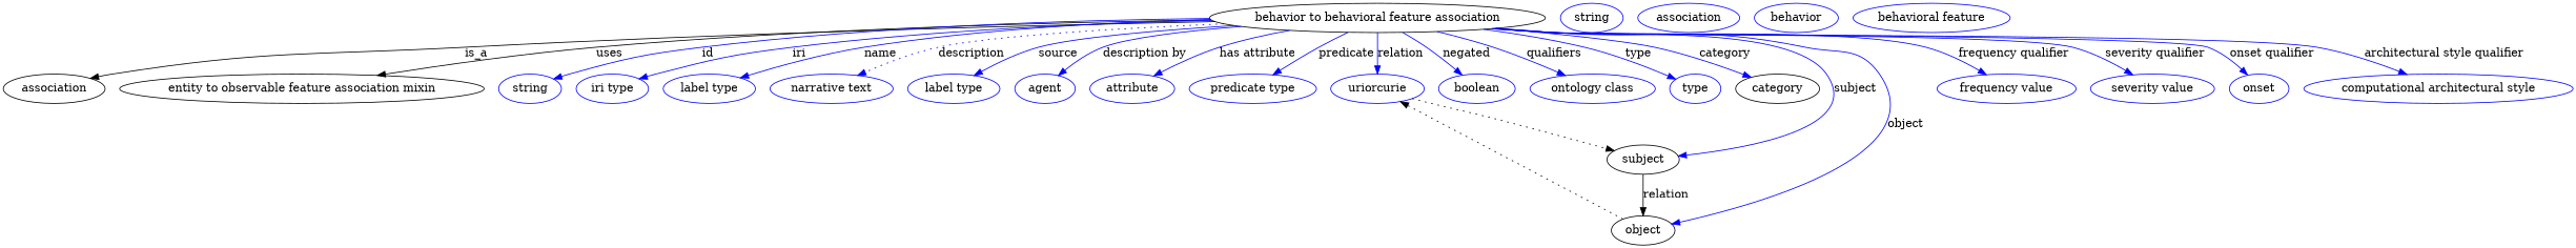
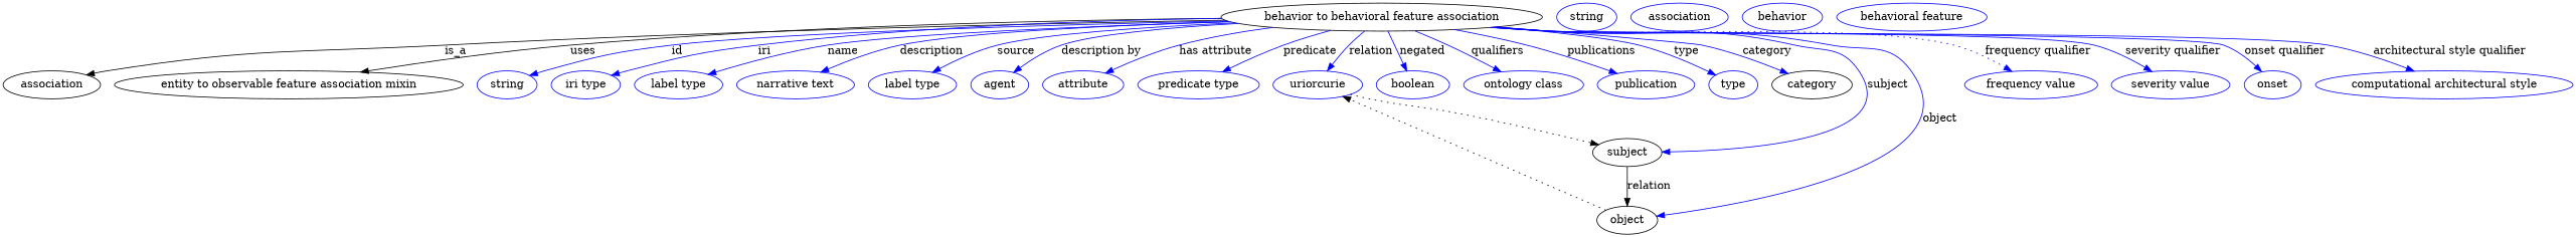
  digraph {
    node [color=blue]
    edge [color=blue style=solid]
    n1 [height=0.5 label="behavior to behavioral feature association" width=5.7231 color=""]
    association [height=0.5 width=1.7332 color=""]
    "entity to observable feature association mixin" [height=0.5 width=6.2106 color=""]
    n4 [height=0.5 label=string width=1.0652]
    n5 [height=0.5 label="iri type" width=1.2277]
    n6 [height=0.5 label="label type" width=1.5707]
    n7 [height=0.5 label="narrative text" width=2.0943]
    n8 [height=0.5 label="label type" width=1.5707]
    n9 [height=0.5 label=agent width=1.0291]
    n10 [height=0.5 label=attribute width=1.4443]
    n11 [height=0.5 label="predicate type" width=2.1665]
    n12 [height=0.5 label=uriorcurie width=1.5887]
    n13 [height=0.5 label=boolean width=1.2999]
    n14 [height=0.5 label="ontology class" width=2.1304]
+   n15 [height=0.5 label=publication width=1.7332]
    type [height=0.5 width=0.86659]
    category [height=0.5 width=1.4263 color=""]
    subject [height=0.5 width=1.2277 color=""]
    object [height=0.5 width=1.0832 color=""]
    n20 [height=0.5 label="frequency value" width=2.3651]
    n21 [height=0.5 label="severity value" width=2.1123]
    n22 [height=0.5 label=onset width=1.011]
    n23 [height=0.5 label="computational architectural style" width=4.5857]
    n24 [height=0.5 label=string width=1.0652]
    n25 [height=0.5 label=association width=1.7332]
    n26 [height=0.5 label=behavior width=1.4263]
    n27 [height=0.5 label="behavioral feature" width=2.672]
    n1 -> association [label=is_a color="" style=""]
    n1 -> "entity to observable feature association mixin" [label=uses color="" style=""]
    n1 -> n4 [label=id]
    n1 -> n5 [label=iri]
    n1 -> n6 [label=name]
-   n1 -> n7 [label=description style=dotted]
+   n1 -> n7 [label=description]
    n1 -> n8 [label=source]
    n1 -> n9 [label="description by"]
    n1 -> n10 [label="has attribute"]
    n1 -> n11 [label=predicate]
    n1 -> n12 [label=relation]
    n1 -> n13 [label=negated]
    n1 -> n14 [label=qualifiers]
+   n1 -> n15 [label=publications]
    n1 -> type [label=type]
    n1 -> category [label=category]
    n1 -> subject [label=subject]
    n1 -> object [label=object]
-   n1 -> n20 [label="frequency qualifier"]
+   n1 -> n20 [label="frequency qualifier" style=dotted]
    n1 -> n21 [label="severity qualifier"]
    n1 -> n22 [label="onset qualifier"]
    n1 -> n23 [label="architectural style qualifier"]
    n12 -> subject [style=dotted color=""]
    subject -> object [label=relation color="" style=""]
    object -> n12 [style=dotted color=""]
  }
